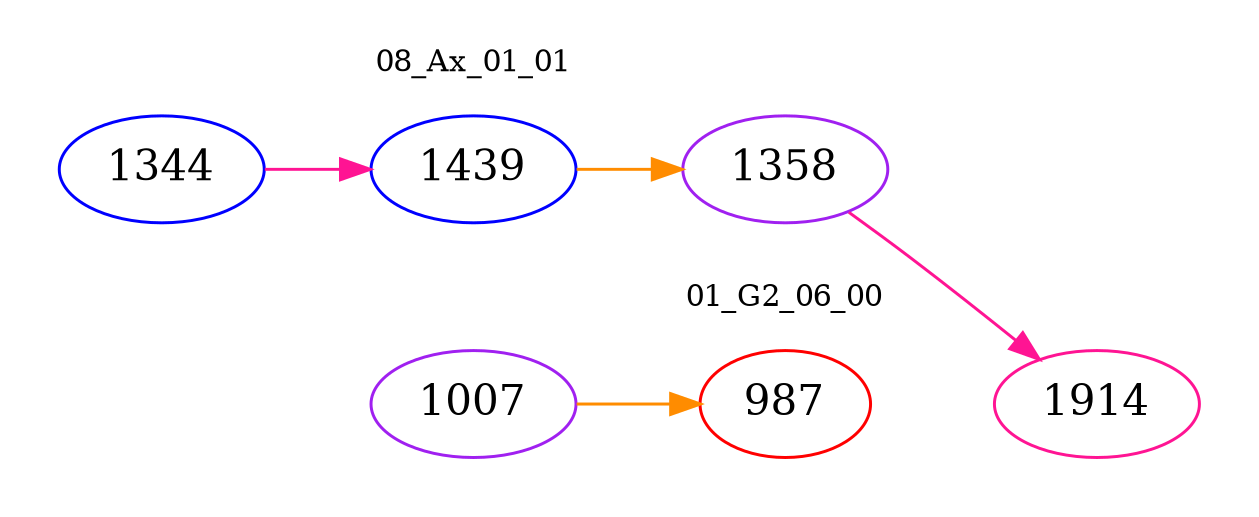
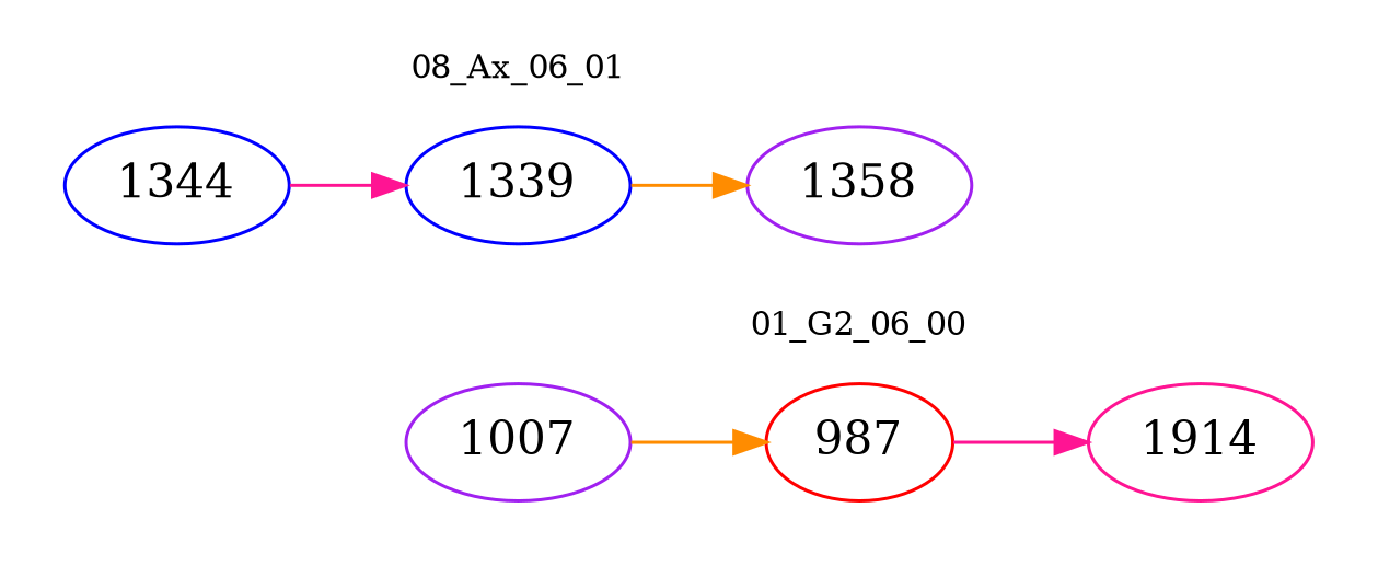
  digraph {
    rankdir=LR
    node [color=blue]
    edge [color=deeppink]
    n1 [label=1344]
-   n2 [label=1439]
+   n2 [label=1339]
    n3 [color=purple label=1358]
    n4 [color=purple label=1007]
    n5 [color=red label=987]
    n6 [color=deeppink label=1914]
    subgraph cluster_1 {
      color=white
      fontsize=10
-     label="08_Ax_01_01"
+     label="08_Ax_06_01"
      n1
      n2
      n3
    }
    subgraph cluster_2 {
      color=white
      fontsize=10
      label="01_G2_06_00"
      n4
      n5
      n6
    }
    n1 -> n2
    n2 -> n3 [color=darkorange]
    n4 -> n5 [color=darkorange]
-   n3 -> n6
+   n5 -> n6
  }
